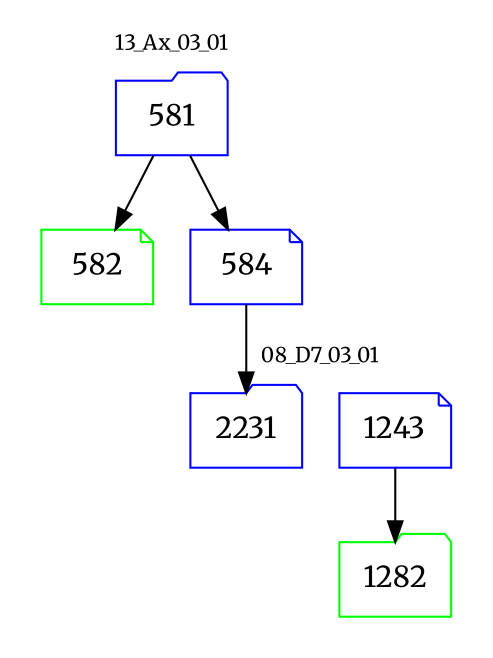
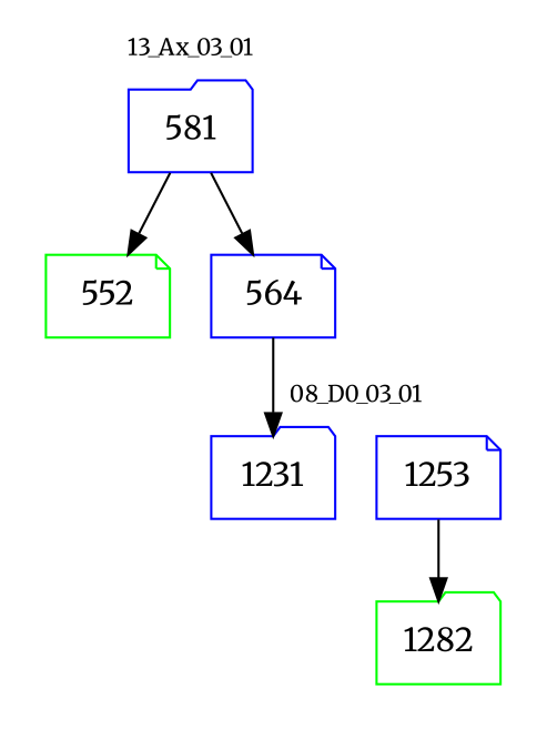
  digraph {
    fontname=Merriweather
    node [color=blue fontname=Merriweather shape=folder]
    edge [color=black fontname=Merriweather]
    n1 [label=581]
-   n2 [color=green label=582 shape=note]
-   n3 [label=584 shape=note]
-   n4 [label=1243 shape=note]
-   n5 [label=2231]
+   n2 [color=green label=552 shape=note]
+   n3 [label=564 shape=note]
+   n4 [label=1253 shape=note]
+   n5 [label=1231]
    n6 [color=green label=1282]
    subgraph cluster_1 {
      color=white
      fontsize=10
      label="13_Ax_03_01"
      n1
      n2
      n3
    }
    subgraph cluster_2 {
      color=white
      fontsize=10
-     label="08_D7_03_01"
+     label="08_D0_03_01"
      n4
      n5
      n6
    }
    n1 -> n2
    n1 -> n3
    n3 -> n5
    n4 -> n6
  }
